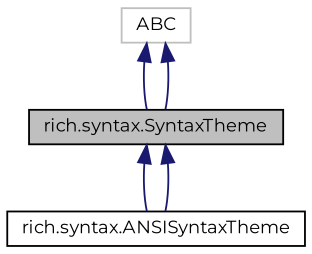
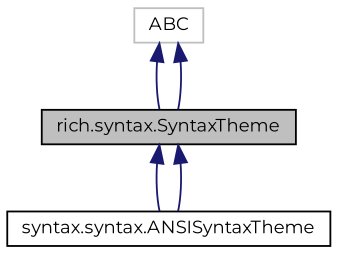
  digraph {
    fontname=Montserrat
    node [color=black fillcolor=white fontname=Montserrat fontsize=10 shape=record style=filled]
    edge [color=midnightblue dir=back fontname=Montserrat fontsize=10 labelfontname=Helvetica labelfontsize=10 style=solid]
    n1 [fillcolor=grey75 fontcolor=black height=0.2 label="rich.syntax.SyntaxTheme" width=0.4]
-   n2 [height=0.2 label="rich.syntax.ANSISyntaxTheme" width=0.4]
+   n2 [height=0.2 label="syntax.syntax.ANSISyntaxTheme" width=0.4]
    n3 [color=grey75 height=0.2 label=ABC width=0.4]
    n1 -> n2
    n1 -> n2
    n3 -> n1
    n3 -> n1
  }
